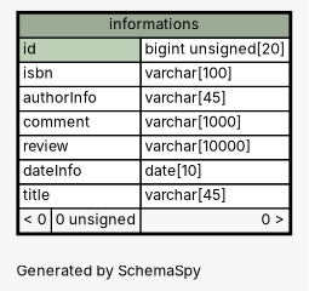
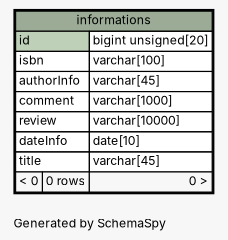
  digraph {
    bgcolor="#f7f7f7"
    fontname=Inter
    fontsize=11
    label="\nGenerated by SchemaSpy"
    labeljust=l
    nodesep=0.18
    rankdir=RL
    ranksep=0.46
-   n1 [fontname=Inter fontsize=11 label=<     <TABLE BORDER="2" CELLBORDER="1" CELLSPACING="0" BGCOLOR="#ffffff">       <TR><TD COLSPAN="3" BGCOLOR="#9bab96" ALIGN="CENTER">informations</TD></TR>       <TR><TD PORT="id" COLSPAN="2" BGCOLOR="#bed1b8" ALIGN="LEFT">id</TD><TD PORT="id.type" ALIGN="LEFT">bigint unsigned[20]</TD></TR>       <TR><TD PORT="isbn" COLSPAN="2" ALIGN="LEFT">isbn</TD><TD PORT="isbn.type" ALIGN="LEFT">varchar[100]</TD></TR>       <TR><TD PORT="authorInfo" COLSPAN="2" ALIGN="LEFT">authorInfo</TD><TD PORT="authorInfo.type" ALIGN="LEFT">varchar[45]</TD></TR>       <TR><TD PORT="comment" COLSPAN="2" ALIGN="LEFT">comment</TD><TD PORT="comment.type" ALIGN="LEFT">varchar[1000]</TD></TR>       <TR><TD PORT="review" COLSPAN="2" ALIGN="LEFT">review</TD><TD PORT="review.type" ALIGN="LEFT">varchar[10000]</TD></TR>       <TR><TD PORT="dateInfo" COLSPAN="2" ALIGN="LEFT">dateInfo</TD><TD PORT="dateInfo.type" ALIGN="LEFT">date[10]</TD></TR>       <TR><TD PORT="title" COLSPAN="2" ALIGN="LEFT">title</TD><TD PORT="title.type" ALIGN="LEFT">varchar[45]</TD></TR>       <TR><TD ALIGN="LEFT" BGCOLOR="#f7f7f7">&lt; 0</TD><TD ALIGN="RIGHT" BGCOLOR="#f7f7f7">0 unsigned</TD><TD ALIGN="RIGHT" BGCOLOR="#f7f7f7">0 &gt;</TD></TR>     </TABLE>> shape=plaintext]
+   n1 [fontname=Inter fontsize=11 label=<     <TABLE BORDER="2" CELLBORDER="1" CELLSPACING="0" BGCOLOR="#ffffff">       <TR><TD COLSPAN="3" BGCOLOR="#9bab96" ALIGN="CENTER">informations</TD></TR>       <TR><TD PORT="id" COLSPAN="2" BGCOLOR="#bed1b8" ALIGN="LEFT">id</TD><TD PORT="id.type" ALIGN="LEFT">bigint unsigned[20]</TD></TR>       <TR><TD PORT="isbn" COLSPAN="2" ALIGN="LEFT">isbn</TD><TD PORT="isbn.type" ALIGN="LEFT">varchar[100]</TD></TR>       <TR><TD PORT="authorInfo" COLSPAN="2" ALIGN="LEFT">authorInfo</TD><TD PORT="authorInfo.type" ALIGN="LEFT">varchar[45]</TD></TR>       <TR><TD PORT="comment" COLSPAN="2" ALIGN="LEFT">comment</TD><TD PORT="comment.type" ALIGN="LEFT">varchar[1000]</TD></TR>       <TR><TD PORT="review" COLSPAN="2" ALIGN="LEFT">review</TD><TD PORT="review.type" ALIGN="LEFT">varchar[10000]</TD></TR>       <TR><TD PORT="dateInfo" COLSPAN="2" ALIGN="LEFT">dateInfo</TD><TD PORT="dateInfo.type" ALIGN="LEFT">date[10]</TD></TR>       <TR><TD PORT="title" COLSPAN="2" ALIGN="LEFT">title</TD><TD PORT="title.type" ALIGN="LEFT">varchar[45]</TD></TR>       <TR><TD ALIGN="LEFT" BGCOLOR="#f7f7f7">&lt; 0</TD><TD ALIGN="RIGHT" BGCOLOR="#f7f7f7">0 rows</TD><TD ALIGN="RIGHT" BGCOLOR="#f7f7f7">0 &gt;</TD></TR>     </TABLE>> shape=plaintext]
  }
